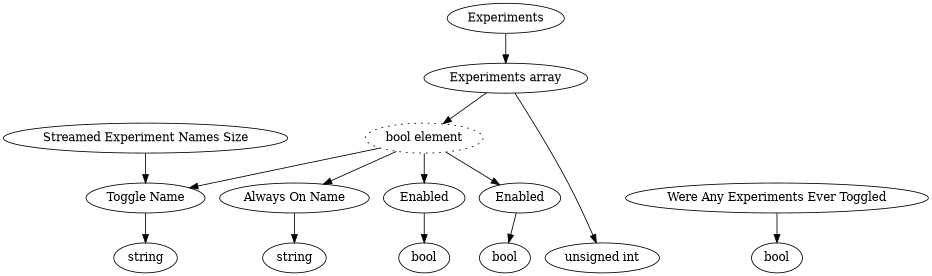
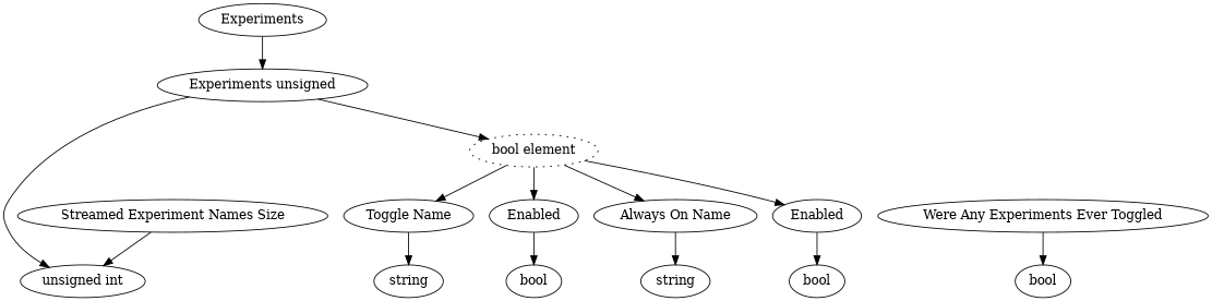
  digraph {
    rankdir=TB
    n1 [label="unsigned int"]
    n2 [label=string]
    n3 [label=bool]
    n4 [label=string]
    n5 [label=bool]
    n6 [label=bool]
    n7 [label=Experiments]
-   n8 [label="Experiments array"]
+   n8 [label="Experiments unsigned"]
    n9 [label="bool element" style=dotted]
    n10 [label="Were Any Experiments Ever Toggled"]
    n11 [label="Streamed Experiment Names Size"]
    n12 [label="Toggle Name"]
    n13 [label=Enabled]
    n14 [label="Always On Name"]
    n15 [label=Enabled]
    subgraph sub_1 {
      rank=max
      n1
      n2
      n3
      n4
      n5
      n6
    }
    n7 -> n8
    n8 -> n1
    n8 -> n9
    n9 -> n12
    n9 -> n13
    n9 -> n14
    n9 -> n15
    n10 -> n6
-   n11 -> n12
+   n11 -> n1
    n12 -> n2
    n13 -> n3
    n14 -> n4
    n15 -> n5
  }
